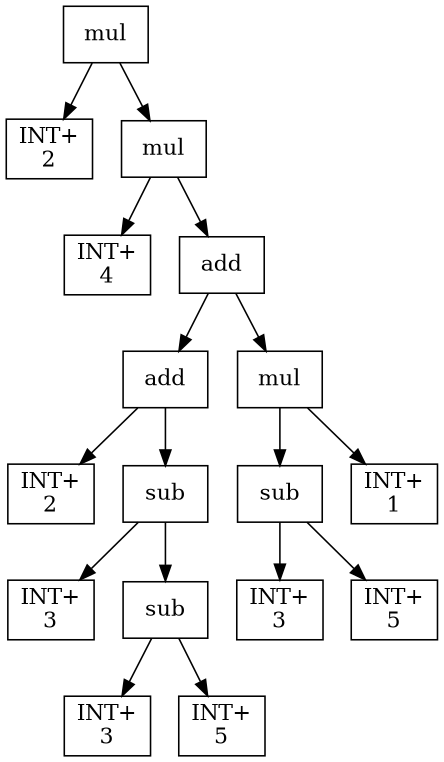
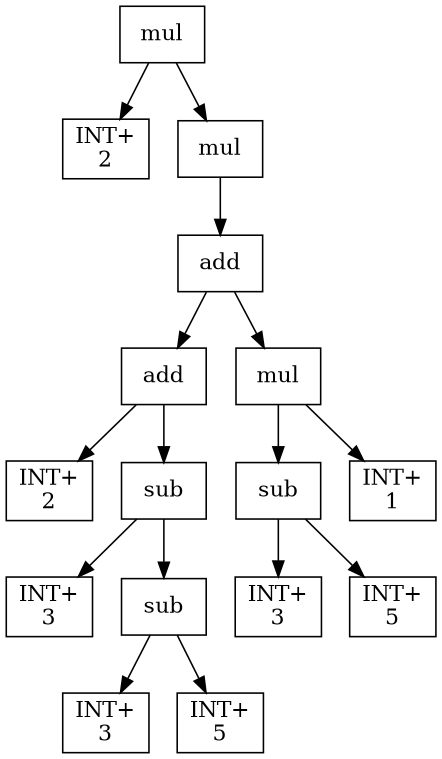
  digraph {
    node [shape=box]
    n1 [label=mul]
    n2 [label="INT+\n2"]
    n3 [label=mul]
-   n4 [label="INT+\n4"]
    n5 [label=add]
    n6 [label=add]
    n7 [label=mul]
    n8 [label="INT+\n2"]
    n9 [label=sub]
    n10 [label="INT+\n3"]
    n11 [label=sub]
    n12 [label="INT+\n3"]
    n13 [label="INT+\n5"]
    n14 [label=sub]
    n15 [label="INT+\n1"]
    n16 [label="INT+\n3"]
    n17 [label="INT+\n5"]
    n1 -> n2
    n1 -> n3
-   n3 -> n4
    n3 -> n5
    n5 -> n6
    n5 -> n7
    n6 -> n8
    n6 -> n9
    n7 -> n14
    n7 -> n15
    n9 -> n10
    n9 -> n11
    n11 -> n12
    n11 -> n13
    n14 -> n16
    n14 -> n17
  }
